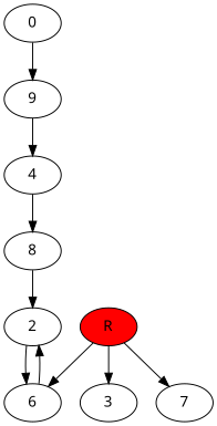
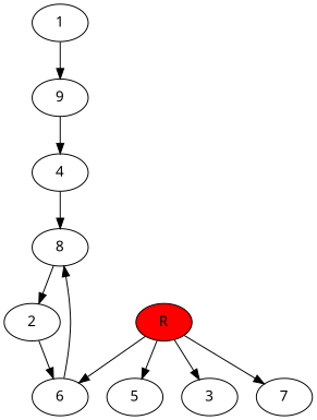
  digraph {
    fontname="Noto Sans"
    node [fontname="Noto Sans"]
    edge [fontname="Noto Sans"]
-   1 [label=0]
+   1
    9
    8
    2
    4
    6
    R [fillcolor="#ff0000" style=filled]
+   5
    3
    7
    1 -> 9
    9 -> 4
    8 -> 2
    2 -> 6
    4 -> 8
-   6 -> 2
+   6 -> 8
    R -> 6
+   R -> 5
    R -> 3
    R -> 7
  }
